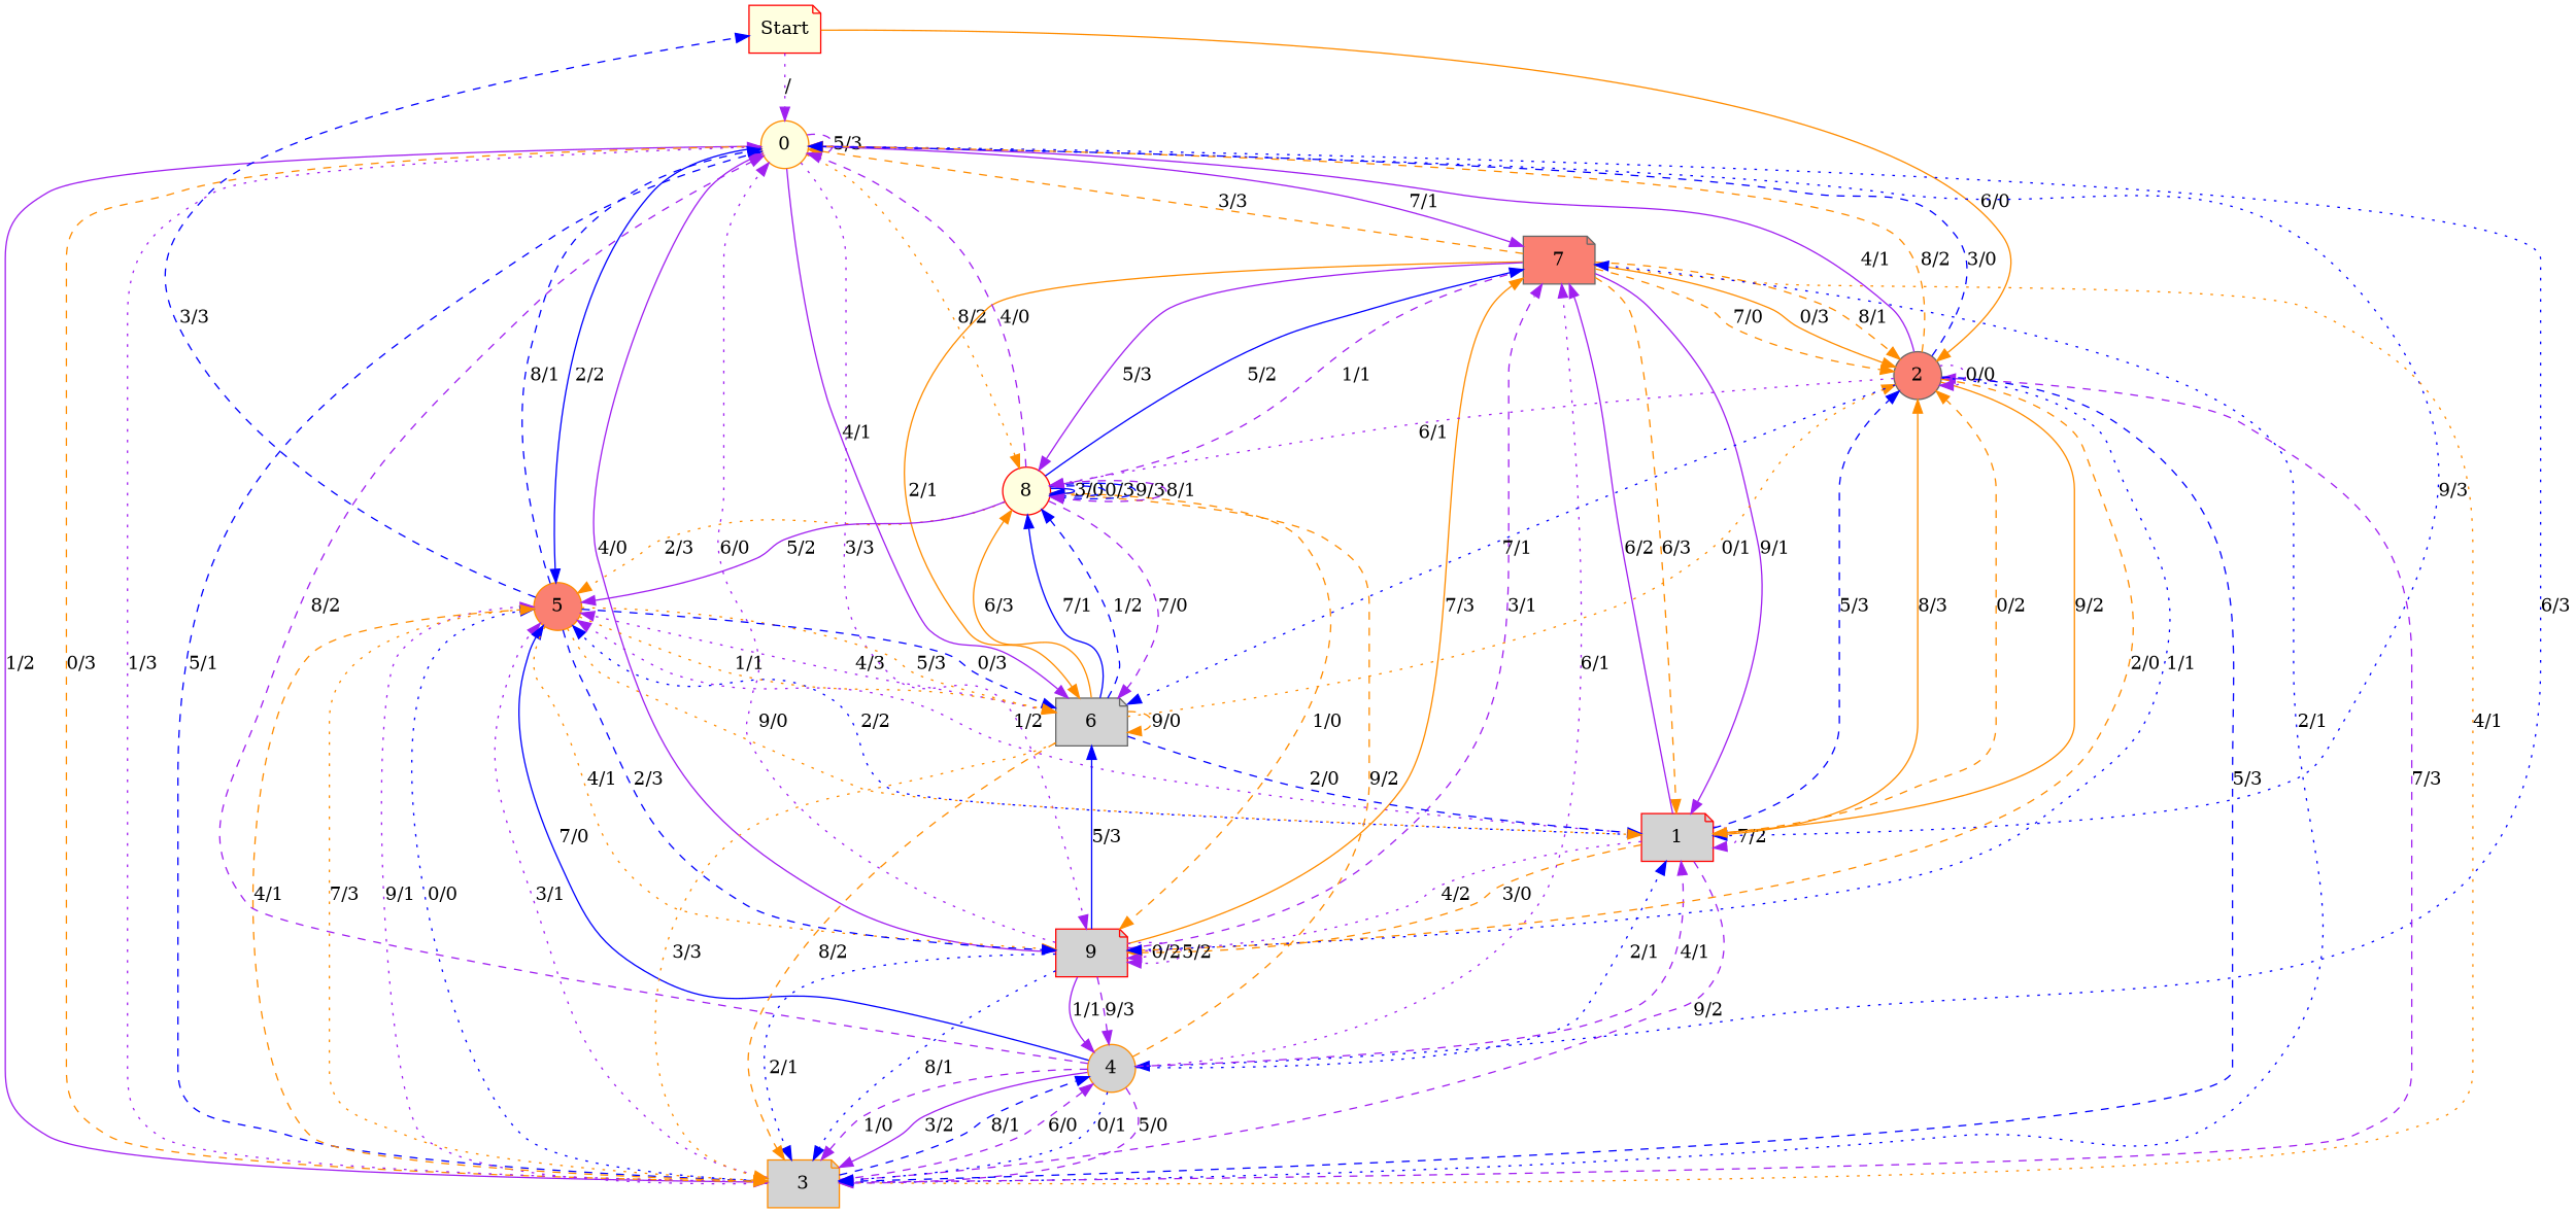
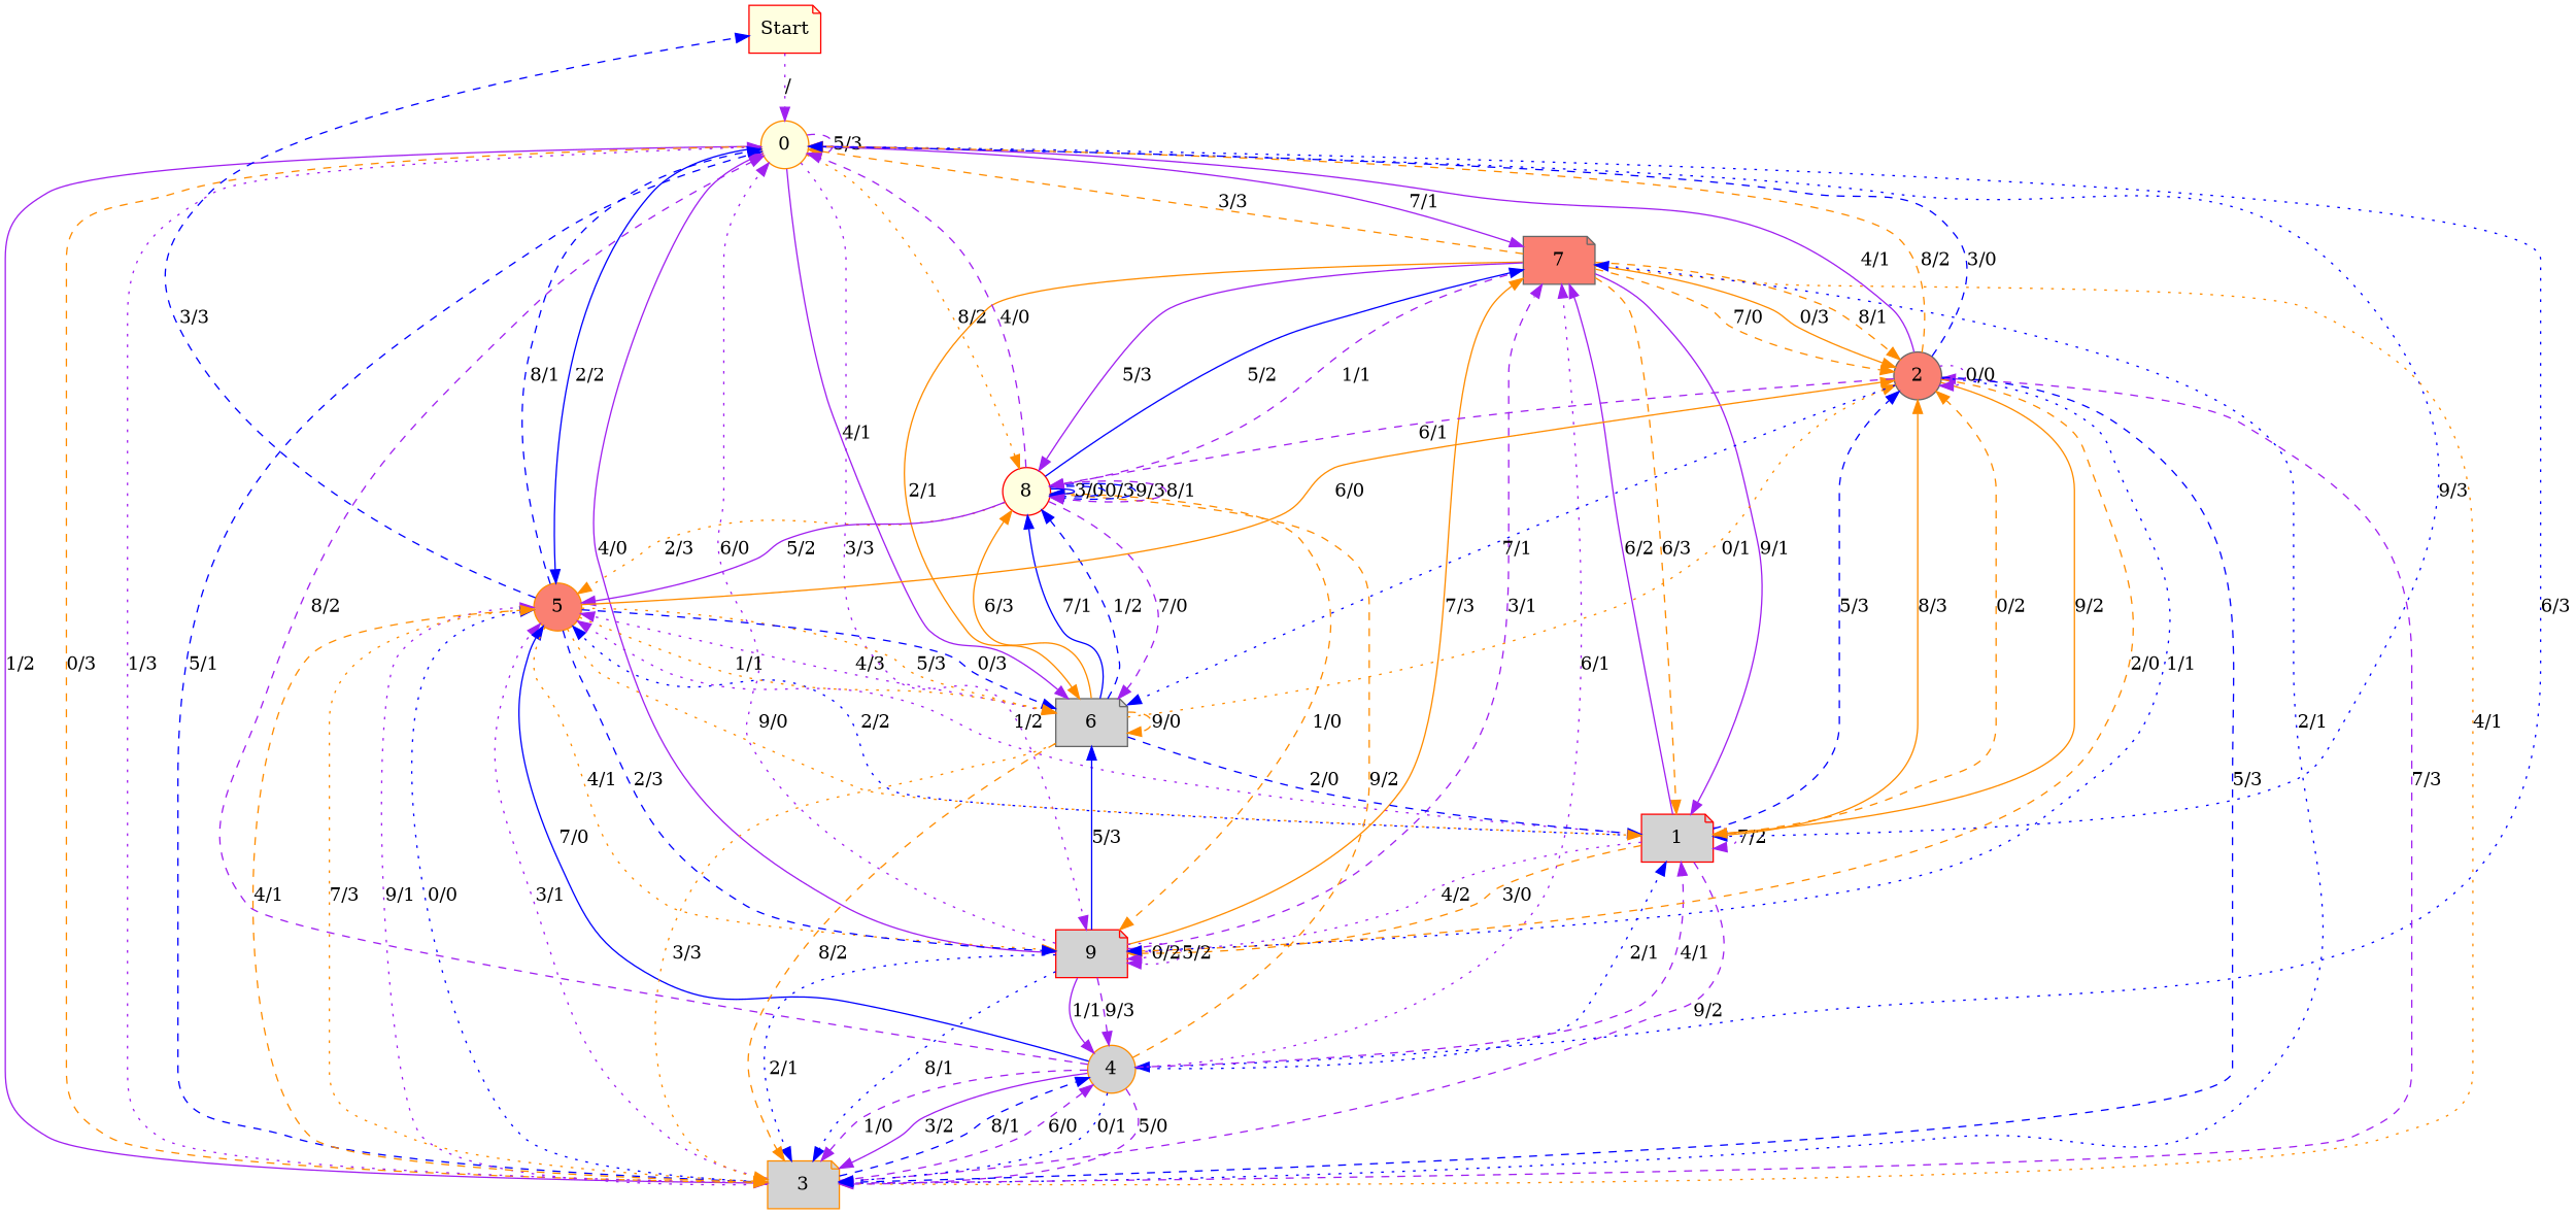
  digraph {
    node [color=red fillcolor=lightgrey shape=note style=filled]
    edge [color=purple style=dashed]
    Start [fillcolor=lightyellow]
    0 [color=darkorange fillcolor=lightyellow shape=circle]
    7 [color=gray40 fillcolor=salmon]
    1
    3 [color=darkorange]
    9
    4 [color=darkorange shape=circle]
    6 [color=gray40]
    8 [fillcolor=lightyellow shape=circle]
    5 [color=darkorange fillcolor=salmon shape=circle]
    2 [color=gray40 fillcolor=salmon shape=circle]
    Start -> 0 [label="/" style=dotted]
    0 -> 0 [label="5/3"]
    0 -> 7 [label="7/1" style=solid]
    0 -> 1 [color=blue label="9/3" style=dotted]
    0 -> 3 [label="1/2" style=solid]
    0 -> 3 [color=darkorange label="0/3"]
    0 -> 9 [label="3/3" style=dotted]
    0 -> 4 [color=blue label="6/3" style=dotted]
    0 -> 6 [label="4/1" style=solid]
    0 -> 8 [color=darkorange label="8/2" style=dotted]
    0 -> 5 [color=blue label="2/2" style=solid]
    7 -> 0 [color=darkorange label="3/3"]
    7 -> 1 [color=darkorange label="6/3"]
    7 -> 1 [label="9/1" style=solid]
    7 -> 3 [color=darkorange label="4/1" style=dotted]
    7 -> 6 [color=darkorange label="2/1" style=solid]
    7 -> 8 [label="5/3" style=solid]
    7 -> 8 [label="1/1"]
    7 -> 2 [color=darkorange label="0/3" style=solid]
    7 -> 2 [color=darkorange label="8/1"]
    7 -> 2 [color=darkorange label="7/0"]
    1 -> 7 [label="6/2" style=solid]
    1 -> 1 [label="7/2" style=dotted]
    1 -> 3 [label="9/2"]
    1 -> 9 [label="4/2" style=dotted]
    1 -> 9 [color=darkorange label="3/0"]
    1 -> 5 [color=blue label="2/2" style=dotted]
    1 -> 5 [label="1/2" style=dotted]
    1 -> 2 [color=blue label="5/3"]
    1 -> 2 [color=darkorange label="8/3" style=solid]
    1 -> 2 [color=darkorange label="0/2"]
    3 -> 0 [label="1/3" style=dotted]
    3 -> 0 [color=blue label="5/1"]
    3 -> 7 [color=blue label="2/1" style=dotted]
    3 -> 4 [color=blue label="8/1"]
    3 -> 4 [label="6/0"]
    3 -> 5 [label="9/1" style=dotted]
    3 -> 5 [color=blue label="0/0" style=dotted]
    3 -> 5 [label="3/1" style=dotted]
    3 -> 5 [color=darkorange label="4/1"]
    3 -> 2 [label="7/3"]
    9 -> 0 [label="4/0" style=solid]
    9 -> 0 [label="6/0" style=dotted]
    9 -> 7 [color=darkorange label="7/3" style=solid]
    9 -> 7 [label="3/1"]
    9 -> 3 [color=blue label="2/1" style=dotted]
    9 -> 3 [color=blue label="8/1" style=dotted]
    9 -> 9 [label="0/2" style=dotted]
    9 -> 9 [label="5/2" style=dotted]
    9 -> 4 [label="1/1" style=solid]
    9 -> 4 [label="9/3"]
    9 -> 6 [color=blue label="5/3" style=solid]
    4 -> 0 [label="8/2"]
    4 -> 7 [label="6/1" style=dotted]
    4 -> 1 [color=blue label="2/1" style=dotted]
    4 -> 1 [label="4/1"]
    4 -> 3 [color=blue label="0/1" style=dotted]
    4 -> 3 [label="5/0"]
    4 -> 3 [label="3/2" style=solid]
    4 -> 3 [label="1/0"]
    4 -> 8 [color=darkorange label="9/2"]
    4 -> 5 [color=blue label="7/0" style=solid]
    6 -> 1 [color=blue label="2/0"]
    6 -> 3 [color=darkorange label="3/3" style=dotted]
    6 -> 3 [color=darkorange label="8/2"]
    6 -> 6 [color=darkorange label="9/0"]
    6 -> 8 [color=darkorange label="6/3" style=solid]
    6 -> 8 [color=blue label="7/1" style=solid]
    6 -> 8 [color=blue label="1/2"]
    6 -> 5 [label="4/3" style=dotted]
    6 -> 2 [color=darkorange label="0/1" style=dotted]
    8 -> 0 [label="4/0"]
    8 -> 7 [color=blue label="5/2" style=solid]
    8 -> 9 [color=darkorange label="1/0"]
    8 -> 6 [label="7/0"]
    8 -> 8 [color=blue label="3/0" style=solid]
    8 -> 8 [color=blue label="0/3"]
    8 -> 8 [color=blue label="9/3"]
    8 -> 8 [label="8/1"]
    8 -> 5 [color=darkorange label="2/3" style=dotted]
    8 -> 5 [label="5/2" style=solid]
    5 -> Start [color=blue label="3/3"]
    5 -> 0 [color=blue label="8/1"]
    5 -> 1 [color=darkorange label="9/0" style=dotted]
    5 -> 3 [color=darkorange label="7/3" style=dotted]
    5 -> 9 [color=darkorange label="4/1" style=dotted]
    5 -> 9 [color=blue label="2/3"]
    5 -> 6 [color=darkorange label="5/3" style=dotted]
    5 -> 6 [color=blue label="0/3"]
    5 -> 6 [color=darkorange label="1/1" style=dotted]
-   Start -> 2 [color=darkorange label="6/0" style=solid]
+   5 -> 2 [color=darkorange label="6/0" style=solid]
    2 -> 0 [label="4/1" style=solid]
    2 -> 0 [color=darkorange label="8/2"]
    2 -> 0 [color=blue label="3/0"]
    2 -> 1 [color=darkorange label="9/2" style=solid]
    2 -> 3 [color=blue label="5/3"]
    2 -> 9 [color=darkorange label="2/0"]
    2 -> 9 [color=blue label="1/1" style=dotted]
    2 -> 6 [color=blue label="7/1" style=dotted]
-   2 -> 8 [label="6/1" style=dotted]
+   2 -> 8 [label="6/1"]
    2 -> 2 [label="0/0" style=dotted]
  }
